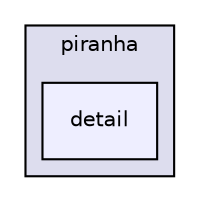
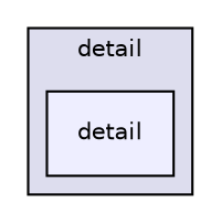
  digraph {
    compound=true
    rankdir=LR
    n1 [fillcolor="#eeeeff" fontname=Helvetica fontsize=10 label=detail pencolor=black shape=box style=filled]
    subgraph cluster_1 {
      bgcolor="#ddddee"
      fontname=Helvetica
      fontsize=10
-     label=piranha
+     label=detail
      pencolor=black
      n1
    }
  }
